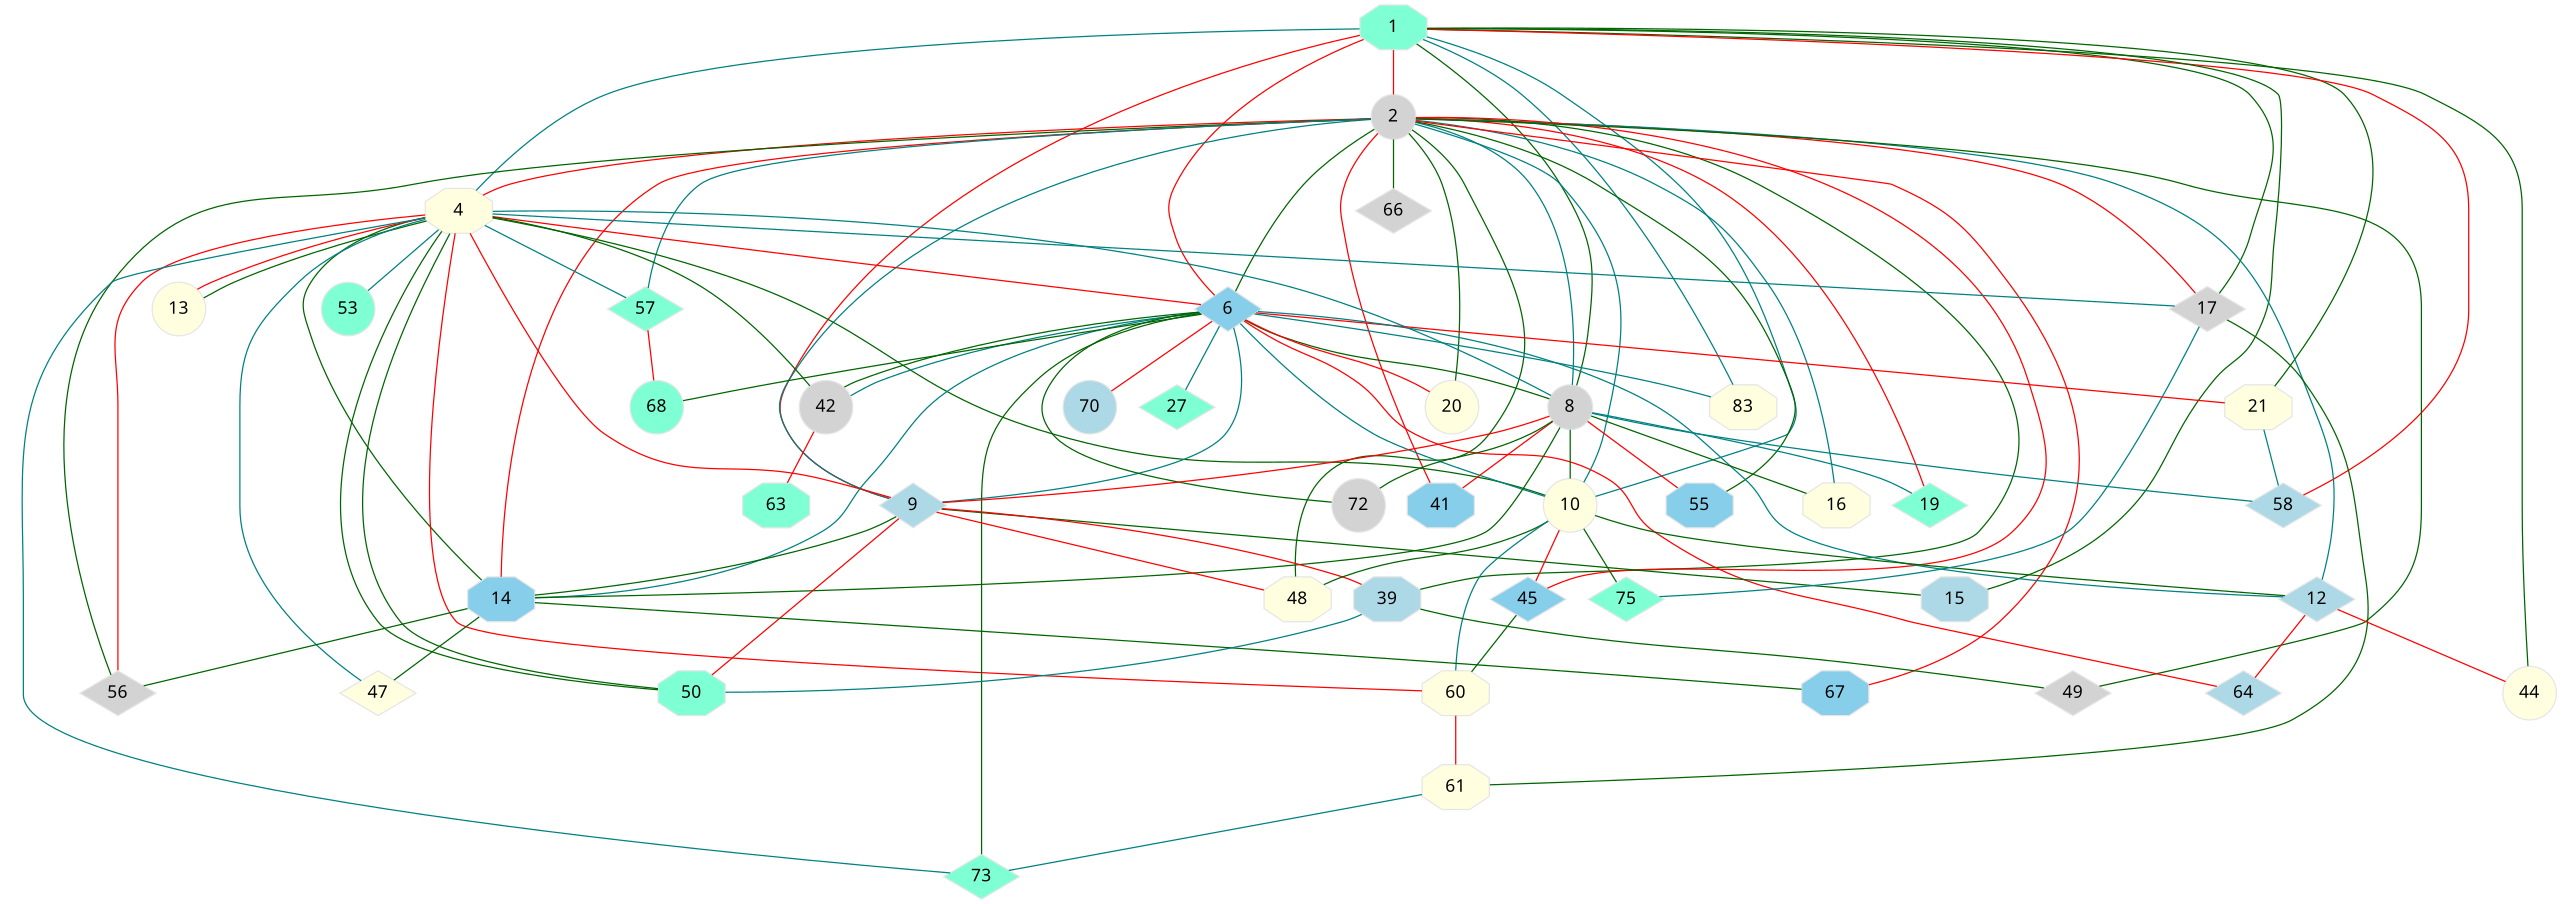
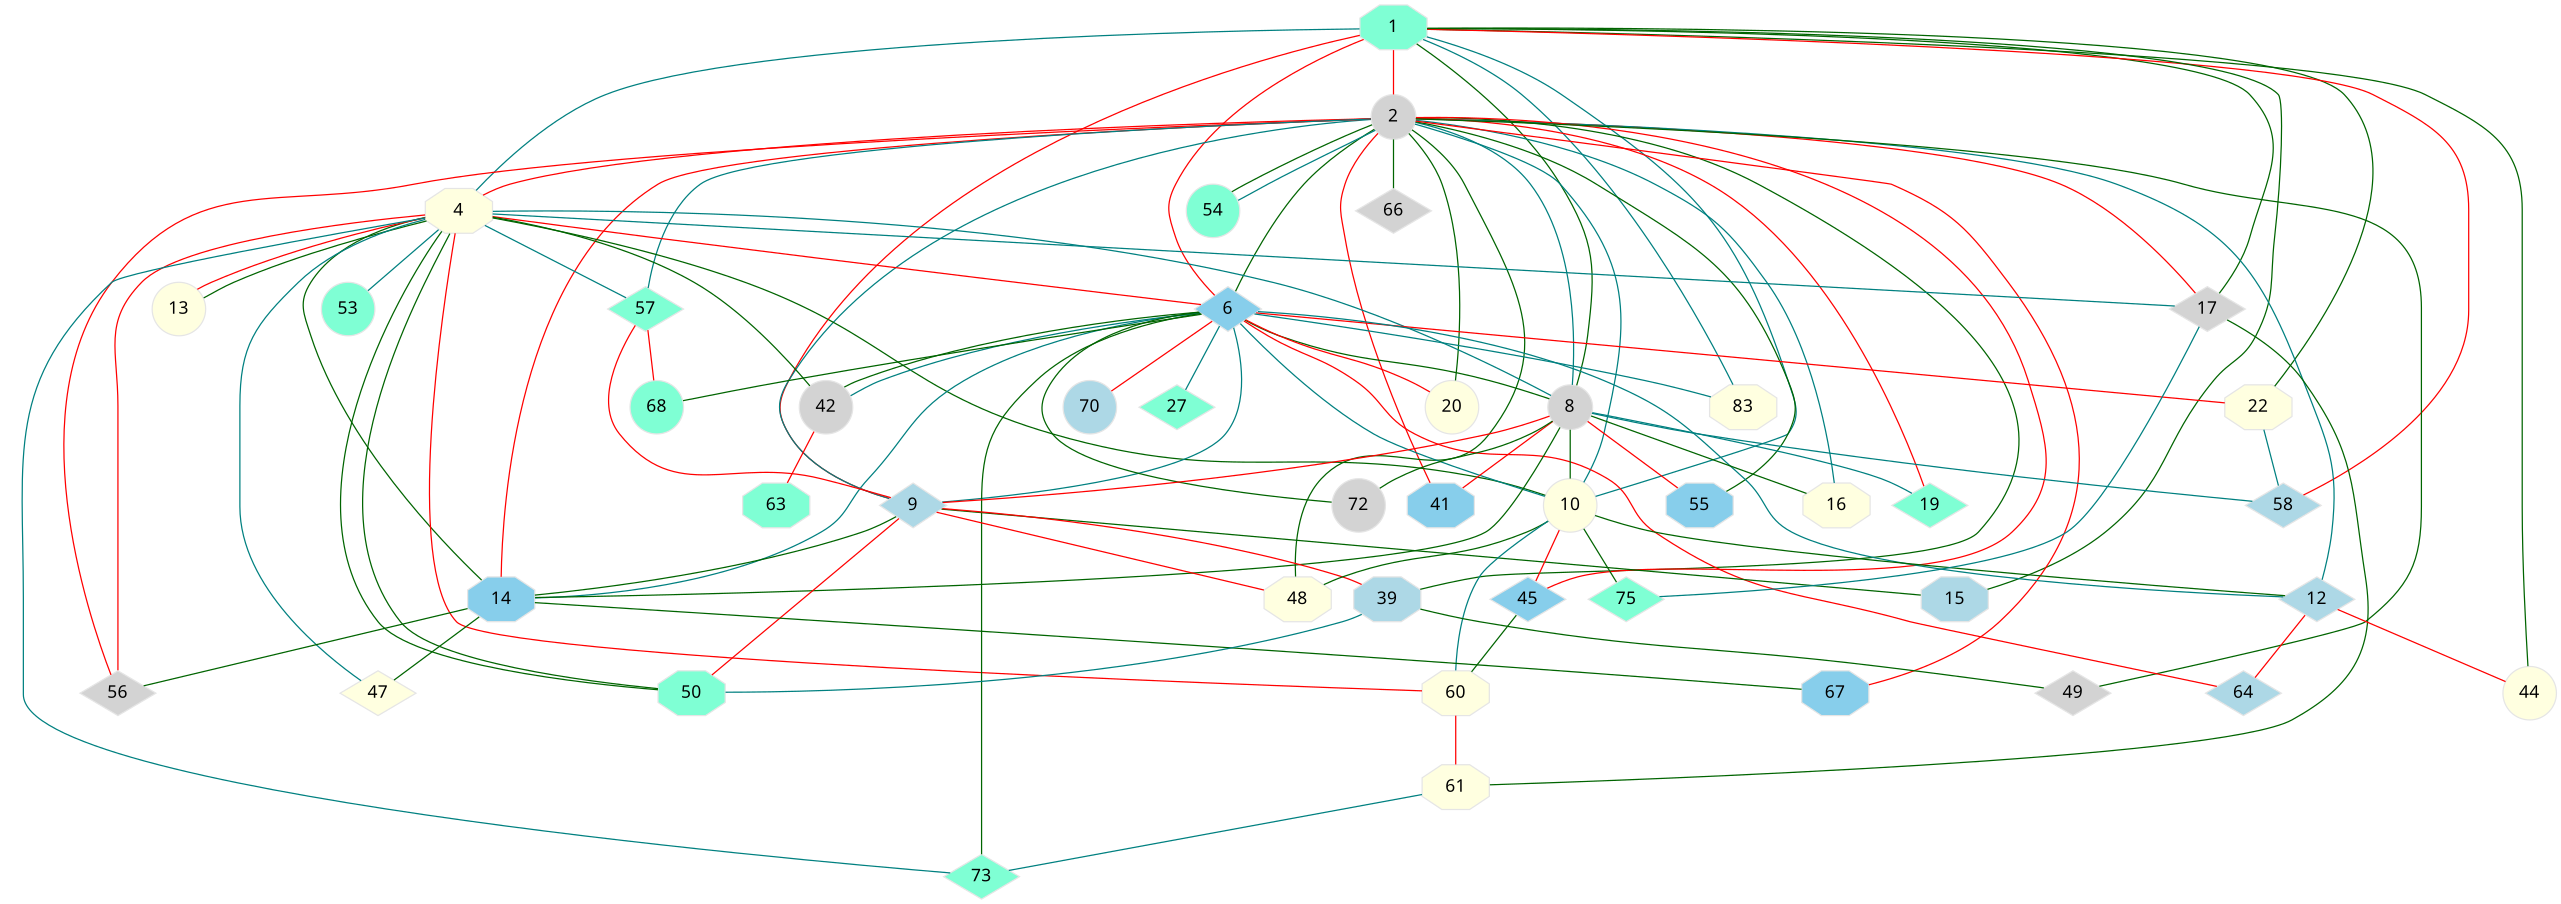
  graph {
    fontname="Noto Sans"
    node [color=gray90 fillcolor=lightyellow fontname="Noto Sans" shape=octagon style=filled]
    edge [color=darkgreen fontname="Noto Sans"]
    1 [fillcolor=aquamarine super="+38"]
    2 [fillcolor=lightgrey shape=circle super="+3+87+80+59+62+71+25+5"]
    4 [super="+36+26+11+40+32"]
    6 [fillcolor=skyblue shape=diamond super="+22"]
    8 [fillcolor=lightgrey shape=circle super="+43"]
    9 [fillcolor=lightblue shape=diamond]
    10 [shape=circle super="+30+46"]
    17 [fillcolor=lightgrey shape=diamond]
-   21
+   21 [label=22]
    44 [shape=circle]
    58 [fillcolor=lightblue shape=diamond super="+77"]
    n12 [label=83]
    15 [fillcolor=lightblue]
    12 [fillcolor=lightblue shape=diamond super="+18"]
    14 [fillcolor=skyblue super="+23+33+24+29"]
    16
    19 [fillcolor=aquamarine shape=diamond]
    20 [shape=circle]
    n19 [fillcolor=lightblue label=39 super="+79"]
    41 [fillcolor=skyblue]
    45 [fillcolor=skyblue shape=diamond]
    48 [super="+51+52"]
    49 [fillcolor=lightgrey shape=diamond]
+   54 [fillcolor=aquamarine shape=circle]
    55 [fillcolor=skyblue super="+78"]
    56 [fillcolor=lightgrey shape=diamond]
    57 [fillcolor=aquamarine shape=diamond]
    66 [fillcolor=lightgrey shape=diamond]
    67 [fillcolor=skyblue]
    13 [shape=circle]
    42 [fillcolor=lightgrey shape=circle super="+88"]
    47 [shape=diamond]
    50 [fillcolor=aquamarine super="+82"]
    53 [fillcolor=aquamarine shape=circle]
    60
    73 [fillcolor=aquamarine shape=diamond]
    27 [fillcolor=aquamarine shape=diamond]
    64 [fillcolor=lightblue shape=diamond]
    68 [fillcolor=aquamarine shape=circle]
    70 [fillcolor=lightblue shape=circle]
    72 [fillcolor=lightgrey shape=circle]
    75 [fillcolor=aquamarine shape=diamond]
    61 [super="+76"]
    63 [fillcolor=aquamarine]
    1 -- 2 [color=red weight=5]
    1 -- 4 [color=teal weight=2]
    1 -- 6 [color=red]
    1 -- 8
    1 -- 9 [color=red]
    1 -- 10 [color=teal]
    1 -- 17
    1 -- 21
    1 -- 44
    1 -- 58 [color=red]
    1 -- n12 [color=teal]
    1 -- 15
    2 -- 4 [color=red weight=9]
    2 -- 6 [weight=6]
    2 -- 8 [color=teal weight=5]
    2 -- 9 [color=teal weight=5]
    2 -- 10 [color=teal weight=4]
    2 -- 17 [color=red]
    2 -- 12 [color=teal weight=2]
    2 -- 14 [color=red weight=4]
    2 -- 16 [color=teal weight=2]
    2 -- 19 [color=red weight=2]
    2 -- 20
    2 -- n19
    2 -- 41 [color=red]
    2 -- 45 [color=red]
    2 -- 48 [weight=2]
    2 -- 49
+   2 -- 54
+   2 -- 54 [color=teal]
    2 -- 55 [weight=2]
-   2 -- 56
+   2 -- 56 [color=red]
    2 -- 57 [color=teal]
    2 -- 66 [weight=2]
    2 -- 67 [color=red]
    4 -- 6 [color=red weight=4]
    4 -- 8 [color=teal]
-   4 -- 9 [color=red]
+   57 -- 9 [color=red]
    4 -- 10
    4 -- 17 [color=teal]
    4 -- 14 [weight=2]
    4 -- 56 [color=red]
    4 -- 57 [color=teal]
    4 -- 13 [color=red]
    4 -- 13
    4 -- 42
    4 -- 47 [color=teal]
    4 -- 50
    4 -- 50
    4 -- 53 [color=teal]
    4 -- 60 [color=red]
    4 -- 73 [color=teal]
    6 -- 8
    6 -- 9 [color=teal weight=2]
    6 -- 10 [color=teal weight=2]
    6 -- 21 [color=red]
    6 -- n12 [color=teal]
    6 -- 12 [color=teal]
    6 -- 14 [color=teal weight=2]
    6 -- 20 [color=red]
    6 -- 42
    6 -- 42 [color=teal]
    6 -- 73
    6 -- 27 [color=teal weight=2]
    6 -- 64 [color=red]
    6 -- 68
    6 -- 70 [color=red]
    6 -- 72
    8 -- 9 [color=red]
    8 -- 10 [weight=2]
    8 -- 58 [color=teal]
    8 -- 14
    8 -- 16
    8 -- 19 [color=teal]
    8 -- 41 [color=red]
    8 -- 55 [color=red]
    8 -- 72
    9 -- 15
    9 -- 14
    9 -- n19 [color=red]
    9 -- 48 [color=red]
    9 -- 50 [color=red]
    10 -- 12
    10 -- 45 [color=red]
    10 -- 48
    10 -- 60 [color=teal]
    10 -- 75
    17 -- 75 [color=teal]
    17 -- 61
    21 -- 58 [color=teal]
    12 -- 44 [color=red]
    12 -- 64 [color=red]
    14 -- 56
    14 -- 67
    14 -- 47
    n19 -- 49
    n19 -- 50 [color=teal]
    45 -- 60
    57 -- 68 [color=red]
    42 -- 63 [color=red]
    60 -- 61 [color=red]
    61 -- 73 [color=teal]
  }
